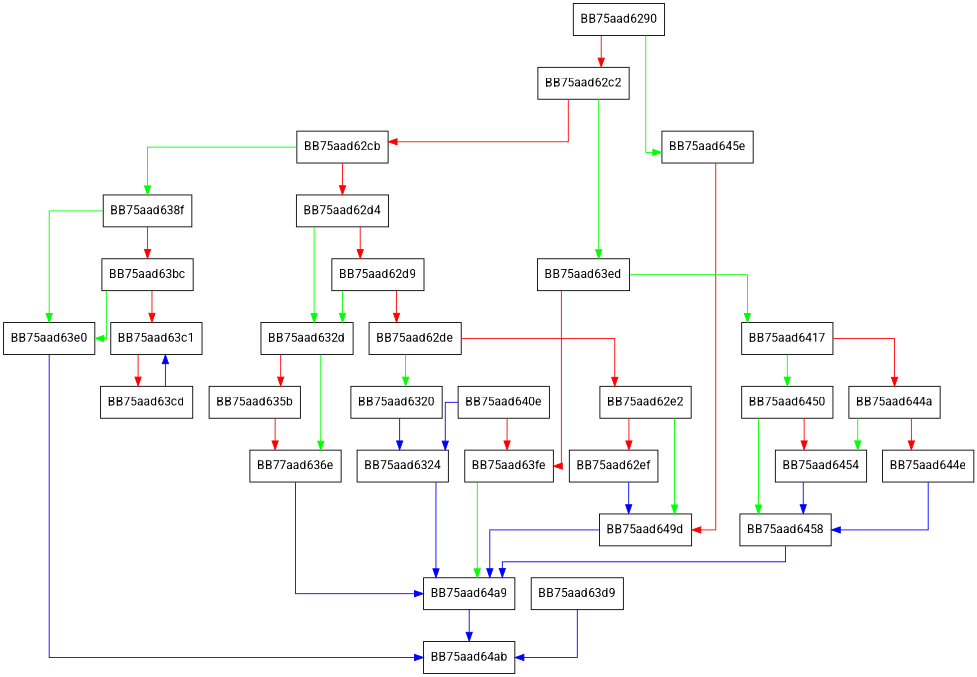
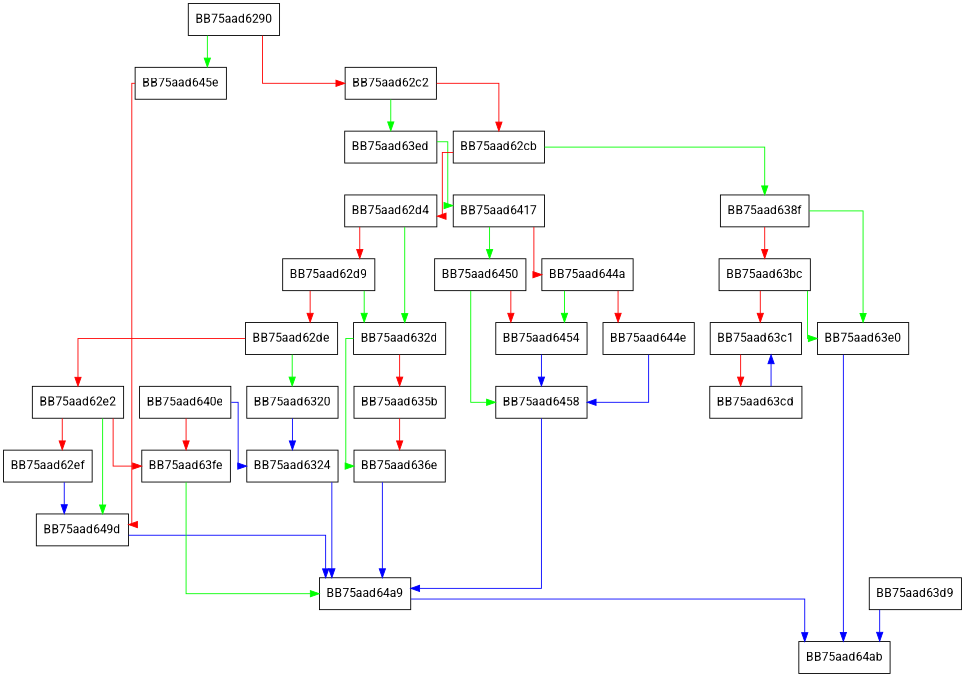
  digraph {
    fontname=Roboto
    splines=ortho
    node [fontname=Roboto shape=box]
    edge [color=red fontname=Roboto]
    BB75aad6290
    BB75aad645e
    BB75aad62c2
    BB75aad649d
    BB75aad63ed
    BB75aad62cb
    BB75aad64a9
    BB75aad6417
    BB75aad63fe
    BB75aad638f
    BB75aad62d4
    BB75aad6450
    BB75aad644a
    BB75aad63e0
    BB75aad63bc
    BB75aad632d
    BB75aad62d9
    BB75aad64ab
    BB75aad63c1
-   BB75aad636e [label=BB77aad636e]
+   BB75aad636e
    BB75aad635b
    BB75aad62de
    BB75aad6320
    BB75aad62e2
    BB75aad6324
    BB75aad62ef
    BB75aad63cd
    BB75aad63d9
    BB75aad6454
    BB75aad6458
    BB75aad644e
    BB75aad640e
    BB75aad6290 -> BB75aad645e [color=green]
    BB75aad6290 -> BB75aad62c2
    BB75aad645e -> BB75aad649d
    BB75aad62c2 -> BB75aad63ed [color=green]
    BB75aad62c2 -> BB75aad62cb
    BB75aad649d -> BB75aad64a9 [color=blue]
    BB75aad63ed -> BB75aad6417 [color=green]
-   BB75aad63ed -> BB75aad63fe
+   BB75aad62e2 -> BB75aad63fe
    BB75aad62cb -> BB75aad638f [color=green]
    BB75aad62cb -> BB75aad62d4
    BB75aad64a9 -> BB75aad64ab [color=blue]
    BB75aad6417 -> BB75aad6450 [color=green]
    BB75aad6417 -> BB75aad644a
    BB75aad63fe -> BB75aad64a9 [color=green]
    BB75aad638f -> BB75aad63e0 [color=green]
    BB75aad638f -> BB75aad63bc
    BB75aad62d4 -> BB75aad632d [color=green]
    BB75aad62d4 -> BB75aad62d9
    BB75aad6450 -> BB75aad6454
    BB75aad6450 -> BB75aad6458 [color=green]
    BB75aad644a -> BB75aad6454 [color=green]
    BB75aad644a -> BB75aad644e
    BB75aad63e0 -> BB75aad64ab [color=blue]
    BB75aad63bc -> BB75aad63e0 [color=green]
    BB75aad63bc -> BB75aad63c1
    BB75aad632d -> BB75aad636e [color=green]
    BB75aad632d -> BB75aad635b
    BB75aad62d9 -> BB75aad632d [color=green]
    BB75aad62d9 -> BB75aad62de
    BB75aad63c1 -> BB75aad63cd
    BB75aad636e -> BB75aad64a9 [color=blue]
    BB75aad635b -> BB75aad636e
    BB75aad62de -> BB75aad6320 [color=green]
    BB75aad62de -> BB75aad62e2
    BB75aad6320 -> BB75aad6324 [color=blue]
    BB75aad62e2 -> BB75aad649d [color=green]
    BB75aad62e2 -> BB75aad62ef
    BB75aad6324 -> BB75aad64a9 [color=blue]
    BB75aad62ef -> BB75aad649d [color=blue]
    BB75aad63cd -> BB75aad63c1 [color=blue]
    BB75aad63d9 -> BB75aad64ab [color=blue]
    BB75aad6454 -> BB75aad6458 [color=blue]
    BB75aad6458 -> BB75aad64a9 [color=blue]
    BB75aad644e -> BB75aad6458 [color=blue]
    BB75aad640e -> BB75aad63fe
    BB75aad640e -> BB75aad6324 [color=blue]
  }
